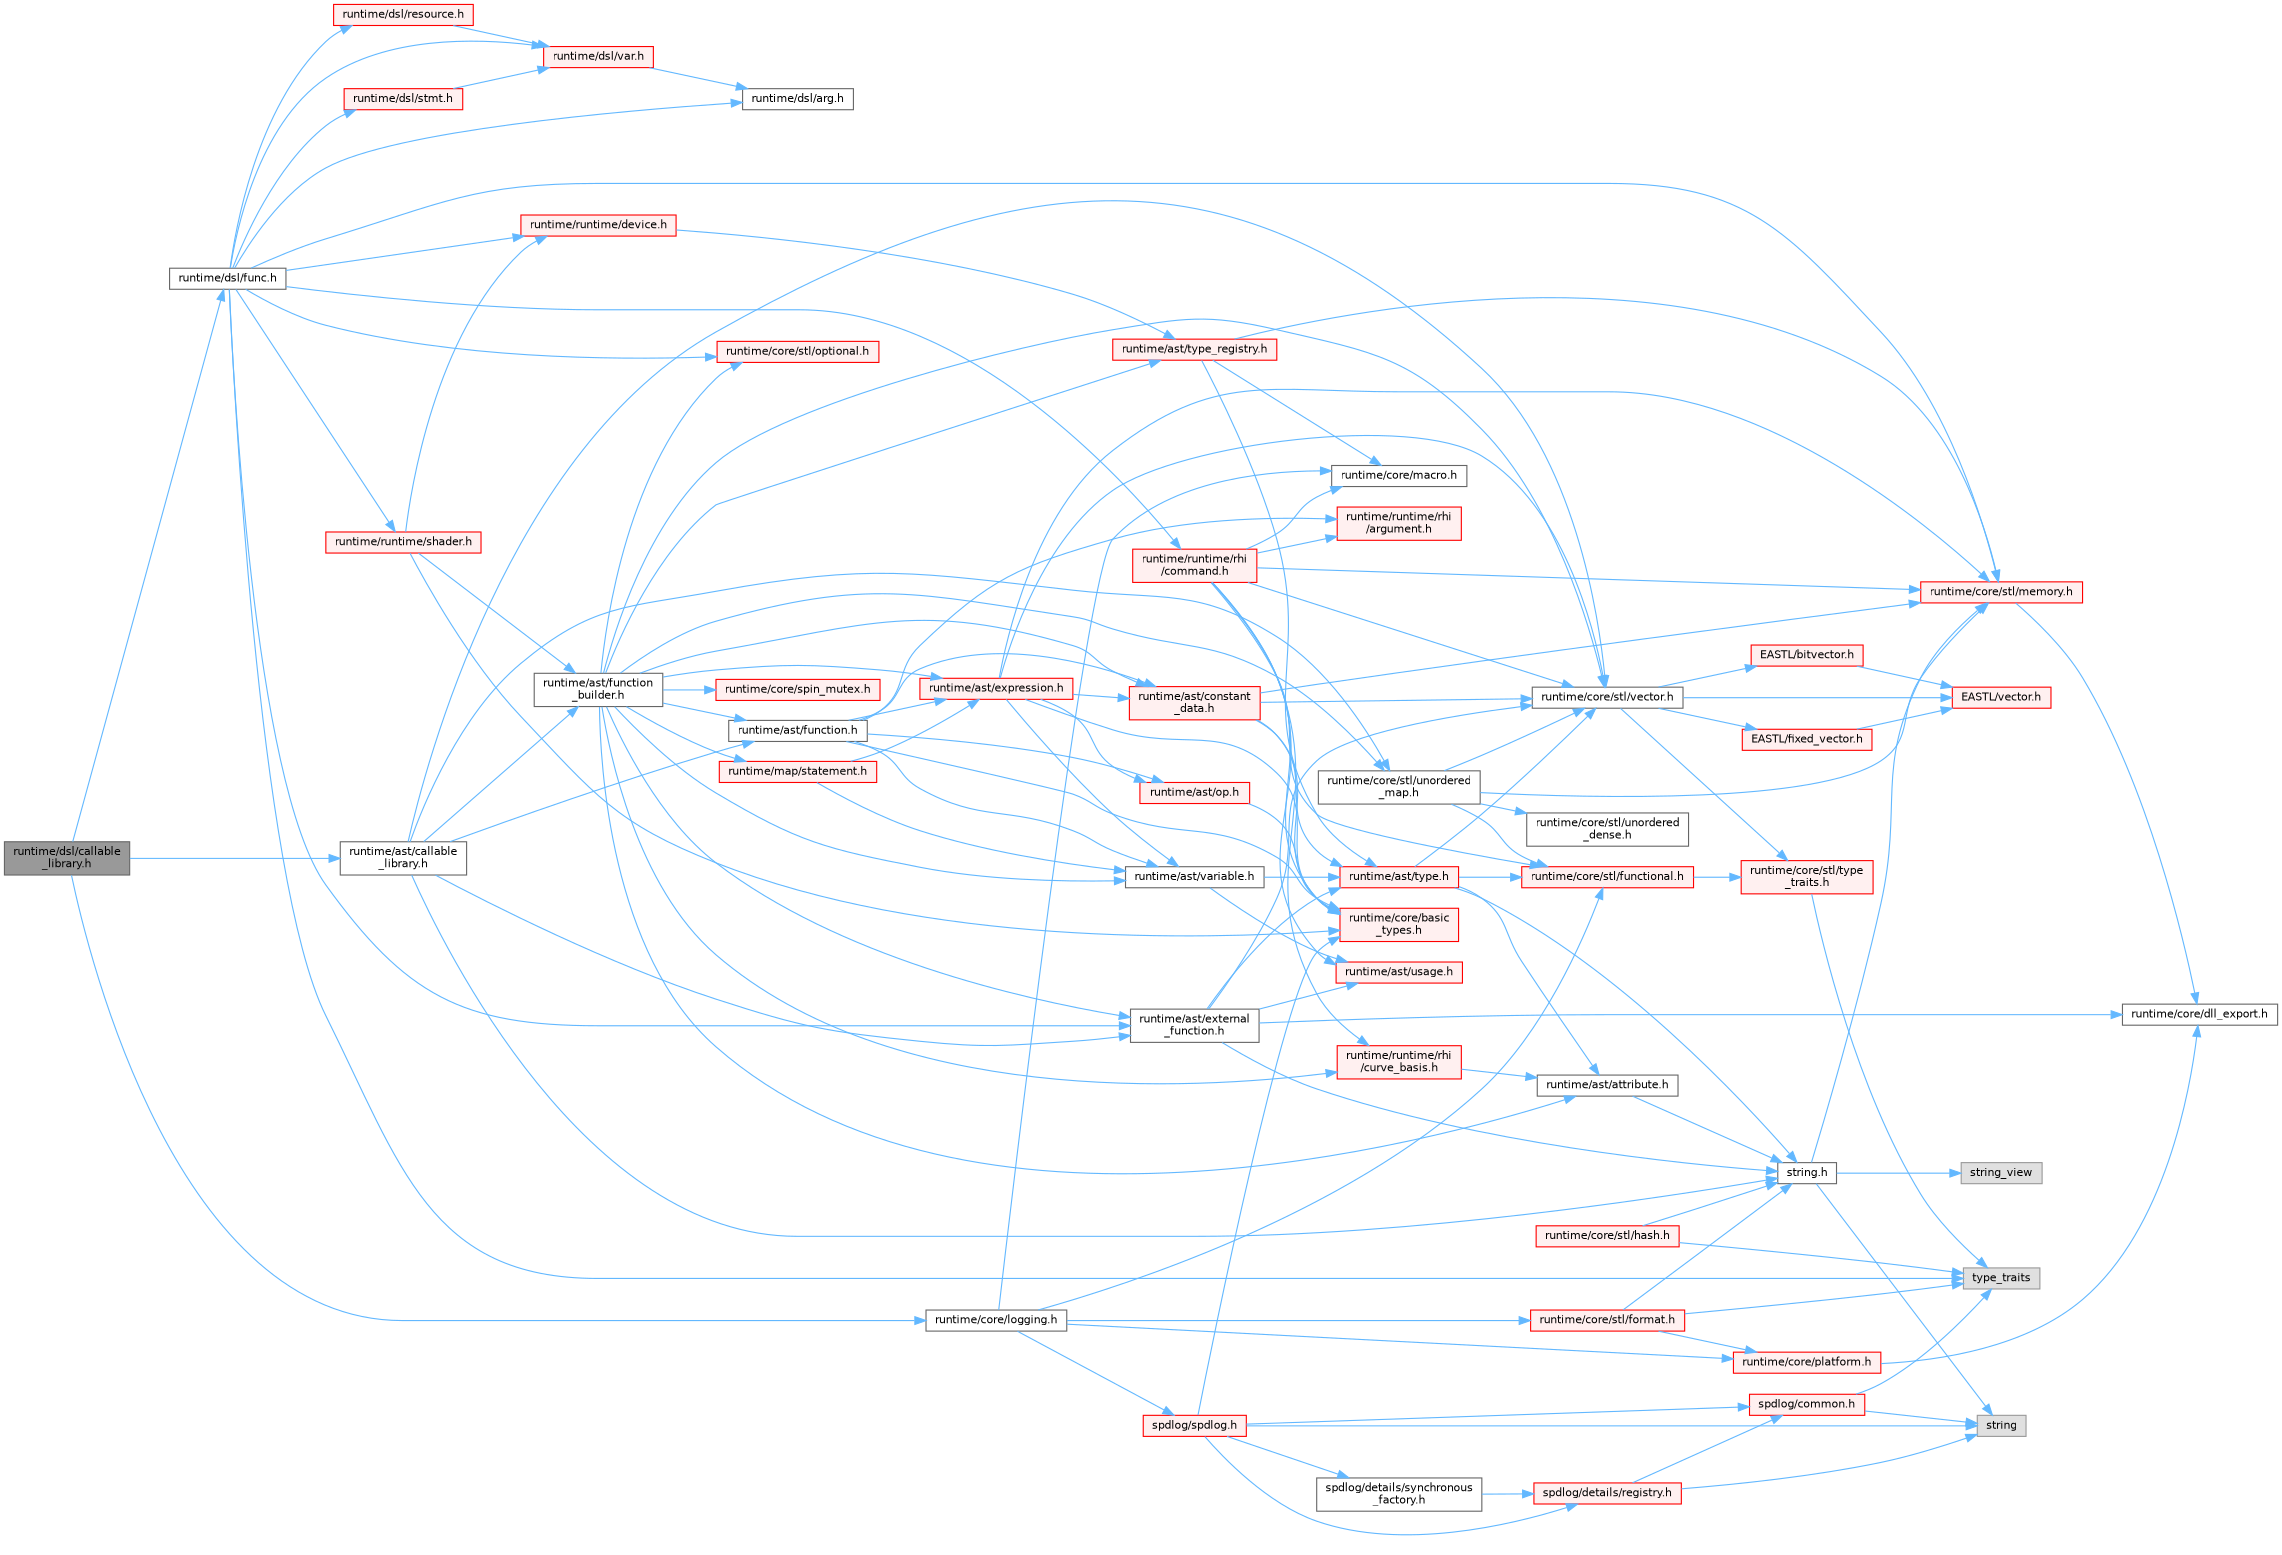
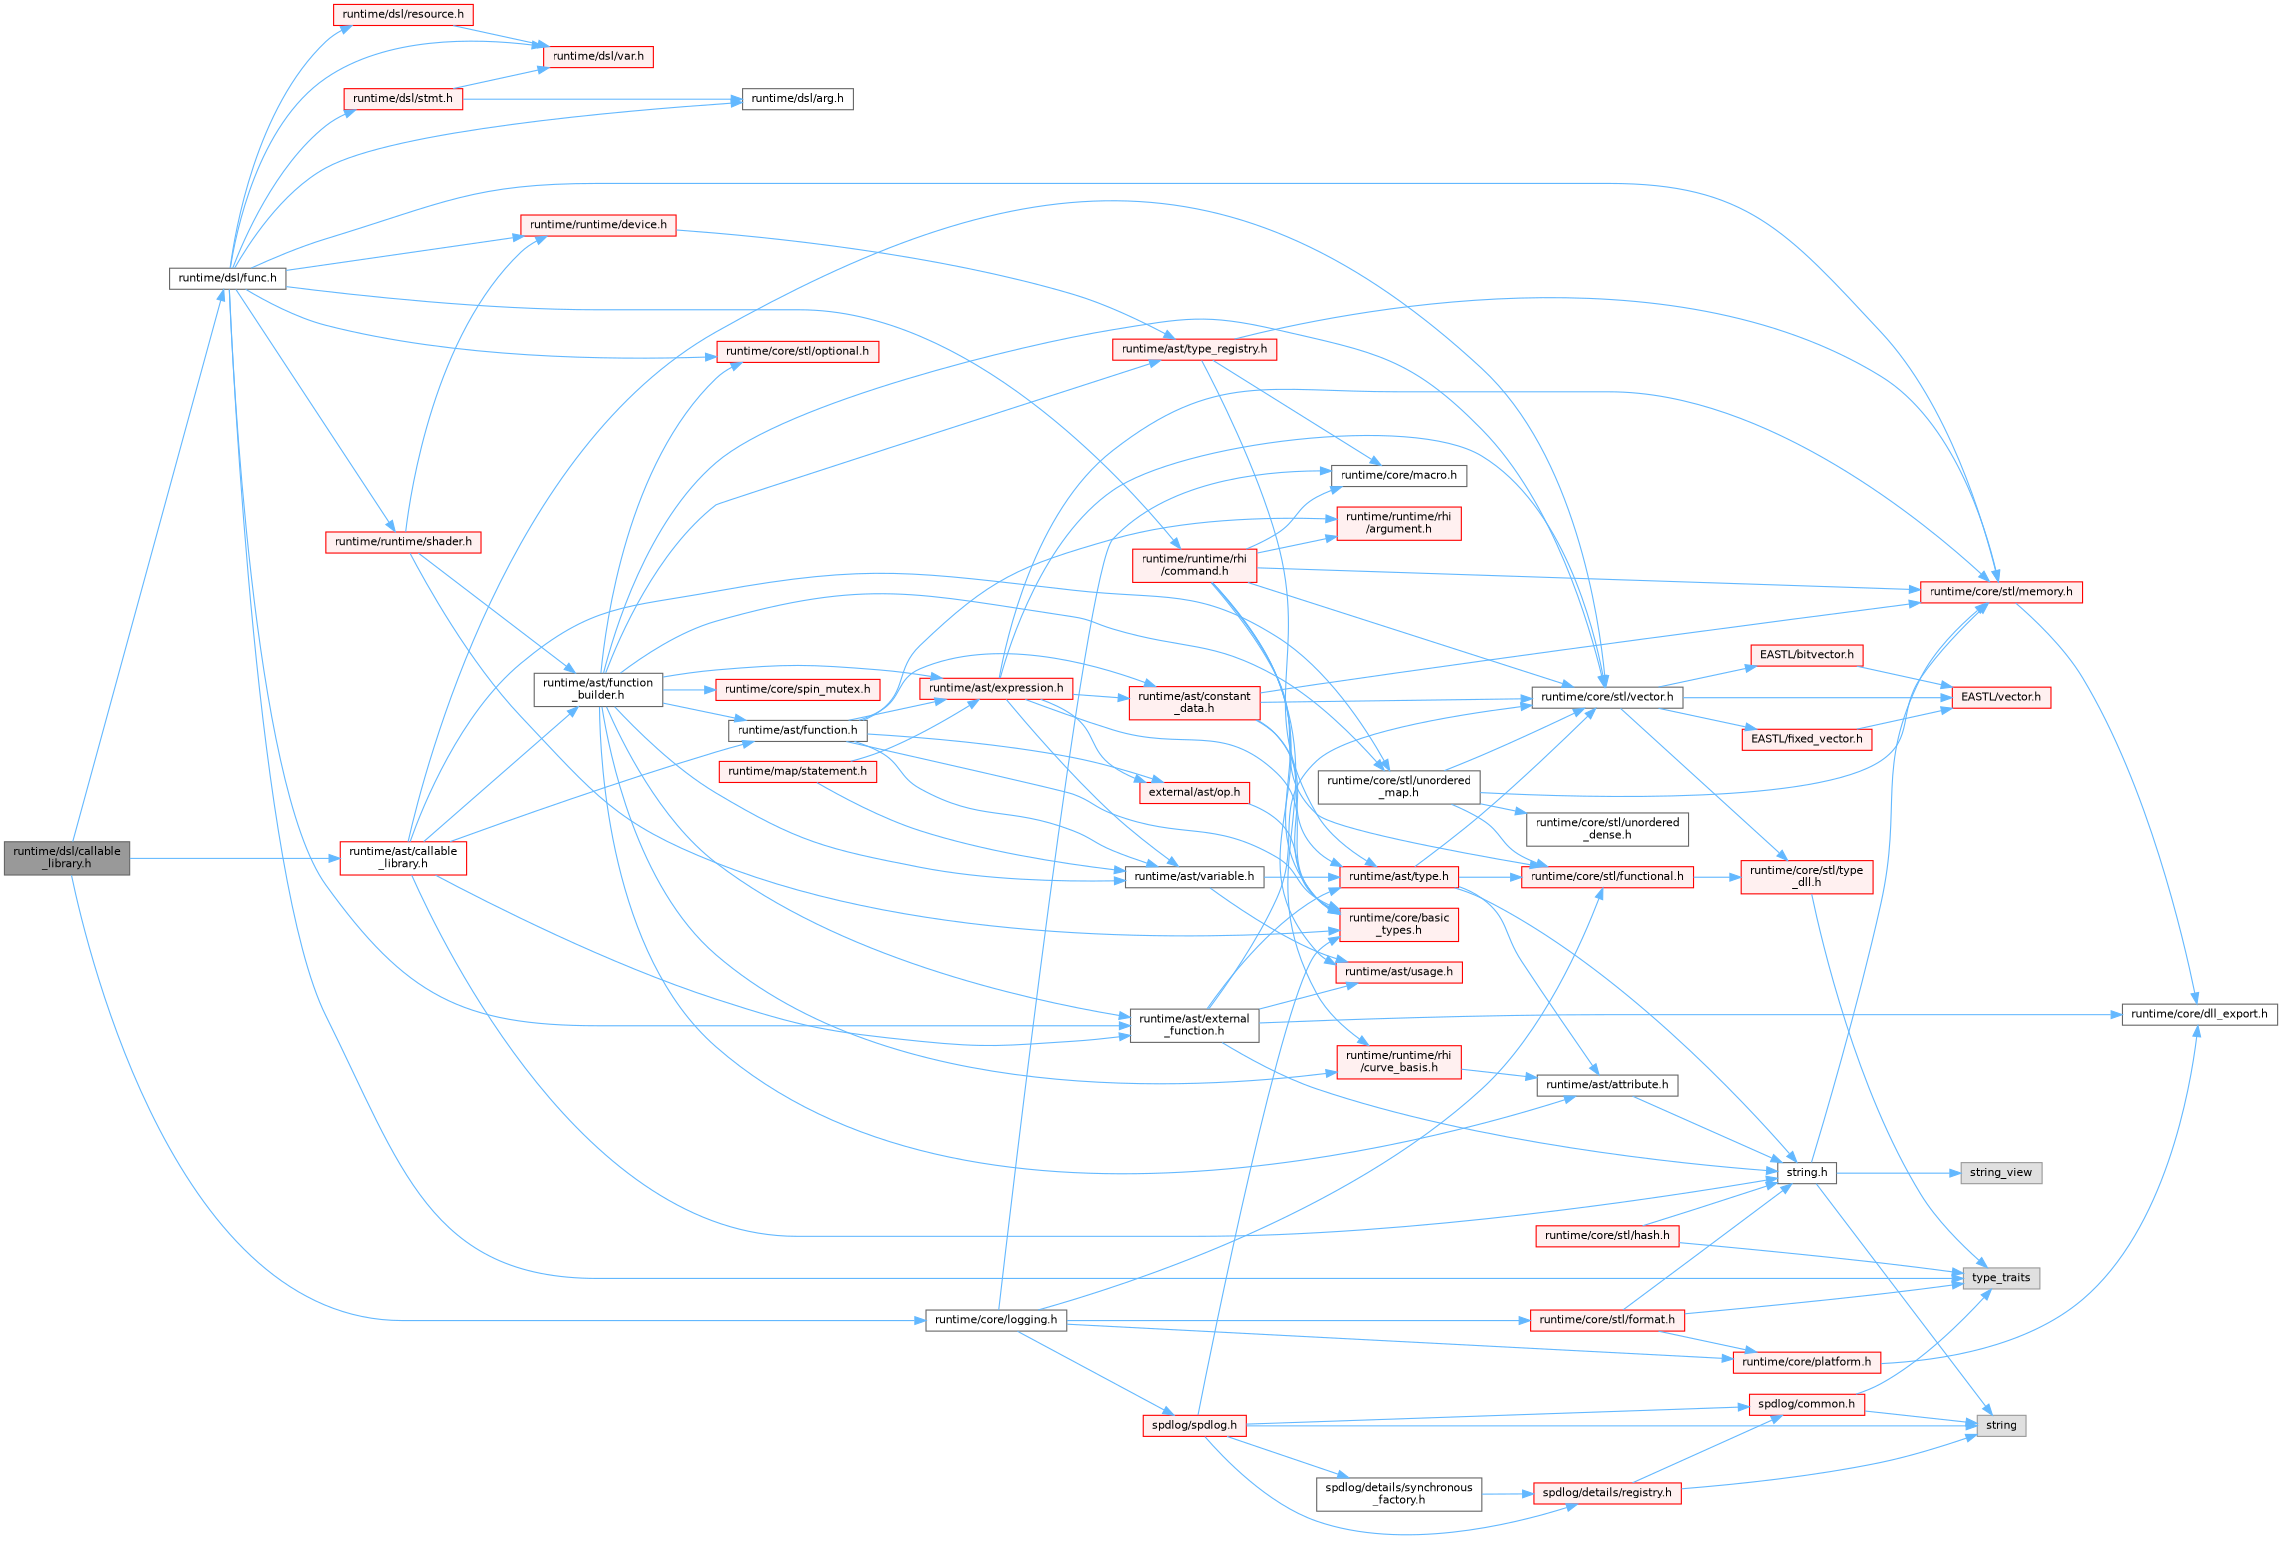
  digraph {
    rankdir=LR
    node [color=red fillcolor="#FFF0F0" fontname=Helvetica fontsize=10 shape=box style=filled]
    edge [color=steelblue1 fontname=Helvetica fontsize=10 labelfontname=Helvetica labelfontsize=10 style=solid]
    n1 [color=gray40 fillcolor=grey60 fontcolor=black height=0.2 label="runtime/dsl/callable\l_library.h" width=0.4]
-   n2 [color=grey40 fillcolor=white height=0.2 label="runtime/ast/callable\l_library.h" width=0.4]
+   n2 [fillcolor=white height=0.2 label="runtime/ast/callable\l_library.h" width=0.4]
    n3 [color=grey40 fillcolor=white height=0.2 label="runtime/core/logging.h" width=0.4]
    n4 [color=grey40 fillcolor=white height=0.2 label="runtime/dsl/func.h" width=0.4]
    n5 [color=grey40 fillcolor=white height=0.2 label="runtime/core/stl/vector.h" width=0.4]
    n6 [color=grey40 fillcolor=white height=0.2 label="string.h" width=0.4]
    n7 [color=grey40 fillcolor=white height=0.2 label="runtime/core/stl/unordered\l_map.h" width=0.4]
    n8 [color=grey40 fillcolor=white height=0.2 label="runtime/ast/external\l_function.h" width=0.4]
    n9 [color=grey40 fillcolor=white height=0.2 label="runtime/ast/function.h" width=0.4]
    n10 [color=grey40 fillcolor=white height=0.2 label="runtime/ast/function\l_builder.h" width=0.4]
    n11 [height=0.2 label="runtime/core/stl/functional.h" width=0.4]
    n12 [color=grey40 fillcolor=white height=0.2 label="runtime/core/macro.h" width=0.4]
    n13 [height=0.2 label="spdlog/spdlog.h" width=0.4]
    n14 [height=0.2 label="runtime/core/stl/format.h" width=0.4]
    n15 [height=0.2 label="runtime/core/platform.h" width=0.4]
    n16 [color=grey60 fillcolor="#E0E0E0" height=0.2 label=type_traits width=0.4]
    n17 [height=0.2 label="runtime/core/stl/memory.h" width=0.4]
    n18 [height=0.2 label="runtime/core/stl/optional.h" width=0.4]
    n19 [height=0.2 label="runtime/runtime/rhi\l/command.h" width=0.4]
    n20 [height=0.2 label="runtime/runtime/device.h" width=0.4]
    n21 [height=0.2 label="runtime/runtime/shader.h" width=0.4]
    n22 [color=grey40 fillcolor=white height=0.2 label="runtime/dsl/arg.h" width=0.4]
    n23 [height=0.2 label="runtime/dsl/var.h" width=0.4]
    n24 [height=0.2 label="runtime/dsl/resource.h" width=0.4]
    n25 [height=0.2 label="runtime/dsl/stmt.h" width=0.4]
    n26 [height=0.2 label="EASTL/vector.h" width=0.4]
    n27 [height=0.2 label="EASTL/fixed_vector.h" width=0.4]
    n28 [height=0.2 label="EASTL/bitvector.h" width=0.4]
-   n29 [height=0.2 label="runtime/core/stl/type\l_traits.h" width=0.4]
+   n29 [height=0.2 label="runtime/core/stl/type\l_dll.h" width=0.4]
    n30 [color=grey60 fillcolor="#E0E0E0" height=0.2 label=string width=0.4]
    n31 [color=grey60 fillcolor="#E0E0E0" height=0.2 label=string_view width=0.4]
    n32 [color=grey40 fillcolor=white height=0.2 label="runtime/core/stl/unordered\l_dense.h" width=0.4]
    n33 [color=grey40 fillcolor=white height=0.2 label="runtime/core/dll_export.h" width=0.4]
    n34 [height=0.2 label="runtime/ast/usage.h" width=0.4]
    n35 [height=0.2 label="runtime/ast/type.h" width=0.4]
    n36 [height=0.2 label="runtime/core/basic\l_types.h" width=0.4]
-   n37 [height=0.2 label="runtime/ast/op.h" width=0.4]
+   n37 [height=0.2 label="external/ast/op.h" width=0.4]
    n38 [color=grey40 fillcolor=white height=0.2 label="runtime/ast/variable.h" width=0.4]
    n39 [height=0.2 label="runtime/ast/expression.h" width=0.4]
    n40 [height=0.2 label="runtime/ast/constant\l_data.h" width=0.4]
    n41 [height=0.2 label="runtime/runtime/rhi\l/argument.h" width=0.4]
    n42 [color=grey40 fillcolor=white height=0.2 label="runtime/ast/attribute.h" width=0.4]
    n43 [height=0.2 label="runtime/core/spin_mutex.h" width=0.4]
    n44 [height=0.2 label="runtime/map/statement.h" width=0.4]
    n45 [height=0.2 label="runtime/ast/type_registry.h" width=0.4]
    n46 [height=0.2 label="runtime/runtime/rhi\l/curve_basis.h" width=0.4]
    n47 [height=0.2 label="runtime/core/stl/hash.h" width=0.4]
    n48 [height=0.2 label="spdlog/common.h" width=0.4]
    n49 [height=0.2 label="spdlog/details/registry.h" width=0.4]
    n50 [color=grey40 fillcolor=white height=0.2 label="spdlog/details/synchronous\l_factory.h" width=0.4]
    n1 -> n2
    n1 -> n3
    n1 -> n4
    n2 -> n5
    n2 -> n6
    n2 -> n7
    n2 -> n8
    n2 -> n9
    n2 -> n10
    n3 -> n11
    n3 -> n12
    n3 -> n13
    n3 -> n14
    n3 -> n15
    n4 -> n8
    n4 -> n16
    n4 -> n17
    n4 -> n18
    n4 -> n19
    n4 -> n20
    n4 -> n21
    n4 -> n22
    n4 -> n23
    n4 -> n24
    n4 -> n25
    n5 -> n26
    n5 -> n27
    n5 -> n28
    n5 -> n29
    n6 -> n17
    n6 -> n30
    n6 -> n31
    n7 -> n5
    n7 -> n11
    n7 -> n17
    n7 -> n32
    n8 -> n5
    n8 -> n6
    n8 -> n33
    n8 -> n34
    n8 -> n35
    n9 -> n36
    n9 -> n37
    n9 -> n38
    n9 -> n39
    n9 -> n40
    n9 -> n41
    n10 -> n5
    n10 -> n7
    n10 -> n8
    n10 -> n9
    n10 -> n18
    n10 -> n38
    n10 -> n39
-   n10 -> n40
    n10 -> n42
    n10 -> n43
-   n10 -> n44
    n10 -> n45
    n10 -> n46
    n11 -> n29
    n13 -> n30
    n13 -> n36
    n13 -> n48
    n13 -> n49
    n13 -> n50
    n14 -> n6
    n14 -> n15
    n14 -> n16
    n15 -> n33
    n17 -> n33
    n19 -> n5
    n19 -> n11
    n19 -> n12
    n19 -> n17
    n19 -> n34
    n19 -> n36
    n19 -> n41
    n19 -> n46
    n20 -> n45
    n21 -> n10
    n21 -> n20
    n21 -> n36
-   n23 -> n22
+   n25 -> n22
    n24 -> n23
    n25 -> n23
    n27 -> n26
    n28 -> n26
    n29 -> n16
    n35 -> n5
    n35 -> n6
    n35 -> n11
    n35 -> n42
    n37 -> n36
    n38 -> n34
    n38 -> n35
    n39 -> n5
    n39 -> n17
    n39 -> n36
    n39 -> n37
    n39 -> n38
    n39 -> n40
    n40 -> n5
    n40 -> n17
    n40 -> n35
    n40 -> n36
    n42 -> n6
    n44 -> n38
    n44 -> n39
    n45 -> n12
    n45 -> n17
    n45 -> n35
    n46 -> n42
    n47 -> n6
    n47 -> n16
    n48 -> n16
    n48 -> n30
    n49 -> n30
    n49 -> n48
    n50 -> n49
  }
